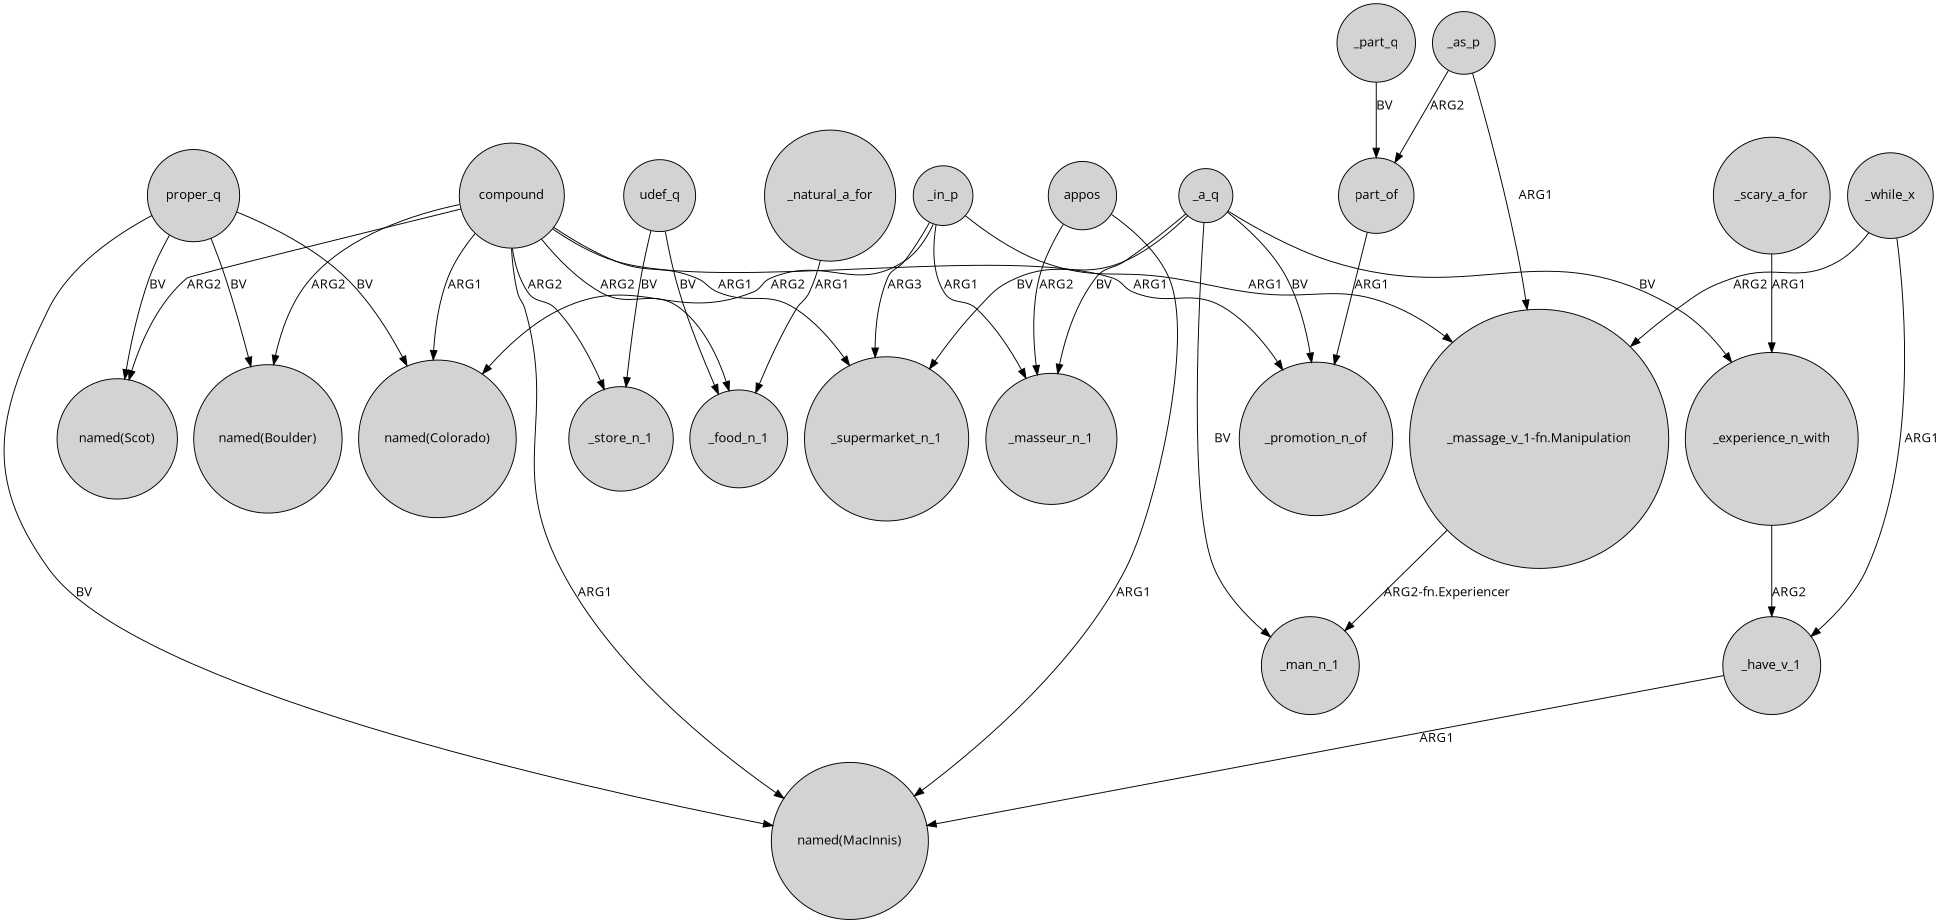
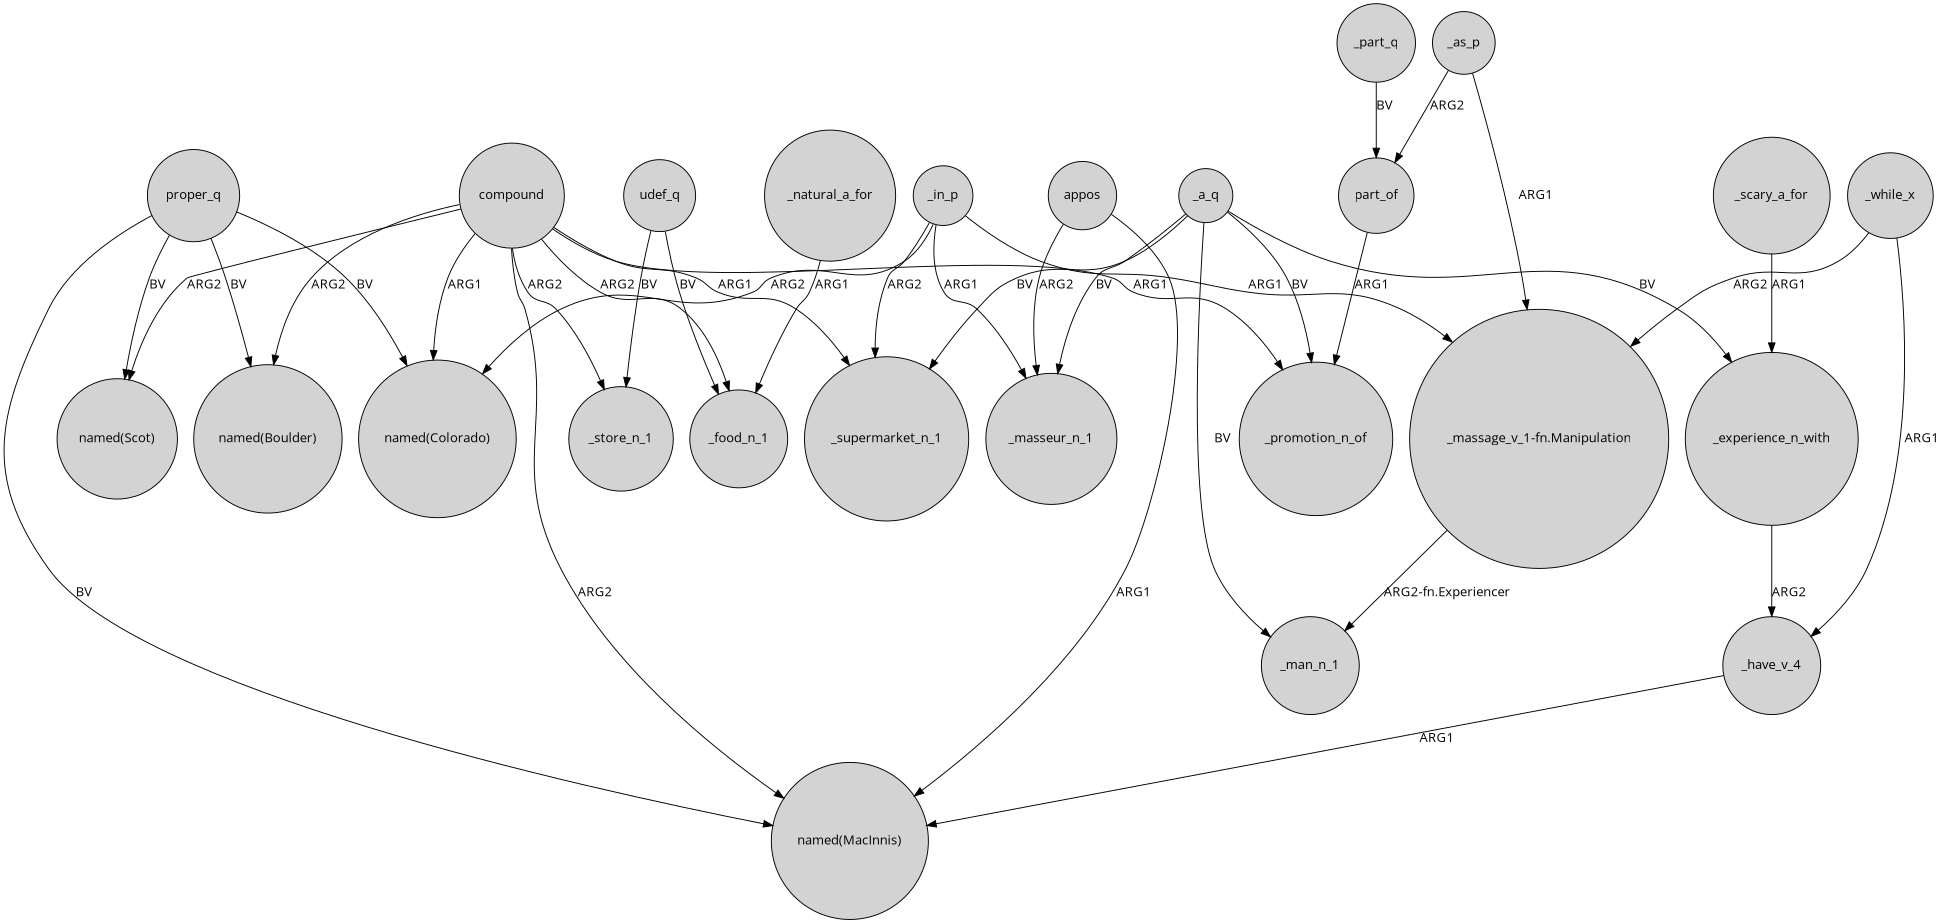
  digraph {
    fontname="Open Sans"
    node [fontname="Open Sans" shape=circle style=filled]
    edge [fontname="Open Sans"]
    _in_p
    _supermarket_n_1
    _masseur_n_1
    "named(Colorado)"
    "_massage_v_1-fn.Manipulation"
    _man_n_1
    part_of
    _promotion_n_of
    compound
    _food_n_1
    _store_n_1
    "named(Boulder)"
    "named(Scot)"
    "named(MacInnis)"
-   _have_v_1
+   _have_v_1 [label=_have_v_4]
    _experience_n_with
    udef_q
    appos
    proper_q
    _as_p
    _while_x
    _a_q
    _part_q
    _natural_a_for
    _scary_a_for
-   _in_p -> _supermarket_n_1 [label=ARG3]
+   _in_p -> _supermarket_n_1 [label=ARG2]
    _in_p -> _masseur_n_1 [label=ARG1]
    _in_p -> "named(Colorado)" [label=ARG2]
    _in_p -> "_massage_v_1-fn.Manipulation" [label=ARG1]
    "_massage_v_1-fn.Manipulation" -> _man_n_1 [label="ARG2-fn.Experiencer"]
    part_of -> _promotion_n_of [label=ARG1]
    compound -> _supermarket_n_1 [label=ARG1]
    compound -> "named(Colorado)" [label=ARG1]
    compound -> _promotion_n_of [label=ARG1]
    compound -> _food_n_1 [label=ARG2]
    compound -> _store_n_1 [label=ARG2]
    compound -> "named(Boulder)" [label=ARG2]
    compound -> "named(Scot)" [label=ARG2]
-   compound -> "named(MacInnis)" [label=ARG1]
+   compound -> "named(MacInnis)" [label=ARG2]
    _have_v_1 -> "named(MacInnis)" [label=ARG1]
    _experience_n_with -> _have_v_1 [label=ARG2]
    udef_q -> _food_n_1 [label=BV]
    udef_q -> _store_n_1 [label=BV]
    appos -> _masseur_n_1 [label=ARG2]
    appos -> "named(MacInnis)" [label=ARG1]
    proper_q -> "named(Colorado)" [label=BV]
    proper_q -> "named(Boulder)" [label=BV]
    proper_q -> "named(Scot)" [label=BV]
    proper_q -> "named(MacInnis)" [label=BV]
    _as_p -> "_massage_v_1-fn.Manipulation" [label=ARG1]
    _as_p -> part_of [label=ARG2]
    _while_x -> "_massage_v_1-fn.Manipulation" [label=ARG2]
    _while_x -> _have_v_1 [label=ARG1]
    _a_q -> _supermarket_n_1 [label=BV]
    _a_q -> _masseur_n_1 [label=BV]
    _a_q -> _man_n_1 [label=BV]
    _a_q -> _promotion_n_of [label=BV]
    _a_q -> _experience_n_with [label=BV]
    _part_q -> part_of [label=BV]
    _natural_a_for -> _food_n_1 [label=ARG1]
    _scary_a_for -> _experience_n_with [label=ARG1]
  }
